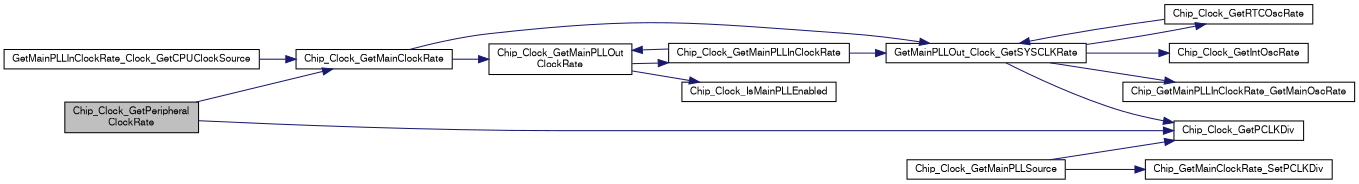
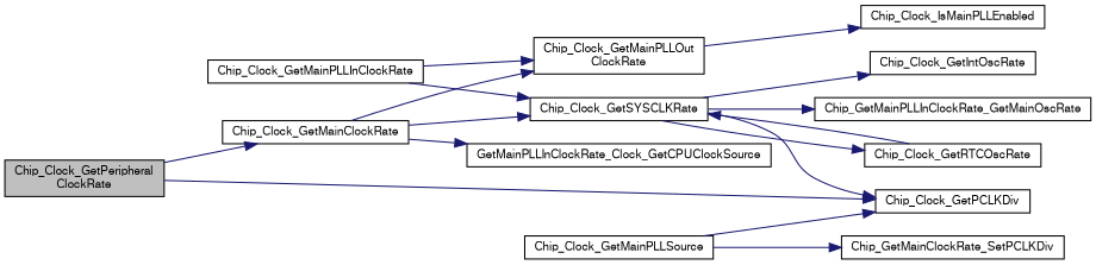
  digraph {
    rankdir=LR
    node [color=black fillcolor=white fontname=FreeSans fontsize=10 shape=record style=filled]
    edge [color=midnightblue fontname=FreeSans fontsize=10 labelfontname=FreeSans labelfontsize=10 style=solid]
    n1 [fillcolor=grey75 fontcolor=black height=0.2 label="Chip_Clock_GetPeripheral\lClockRate" width=0.4]
    n2 [height=0.2 label=Chip_Clock_GetPCLKDiv width=0.4]
    n3 [height=0.2 label=Chip_Clock_GetMainClockRate width=0.4]
    n4 [height=0.2 label=GetMainPLLInClockRate_Clock_GetCPUClockSource width=0.4]
    n5 [height=0.2 label="Chip_Clock_GetMainPLLOut\lClockRate" width=0.4]
-   n6 [height=0.2 label=GetMainPLLOut_Clock_GetSYSCLKRate width=0.4]
+   n6 [height=0.2 label=Chip_Clock_GetSYSCLKRate width=0.4]
    n7 [height=0.2 label=Chip_Clock_IsMainPLLEnabled width=0.4]
    n8 [height=0.2 label=Chip_Clock_GetMainPLLInClockRate width=0.4]
    n9 [height=0.2 label=Chip_Clock_GetIntOscRate width=0.4]
    n10 [height=0.2 label=Chip_GetMainPLLInClockRate_GetMainOscRate width=0.4]
    n11 [height=0.2 label=Chip_Clock_GetRTCOscRate width=0.4]
    n12 [height=0.2 label=Chip_Clock_GetMainPLLSource width=0.4]
    n13 [height=0.2 label=Chip_GetMainClockRate_SetPCLKDiv width=0.4]
    n1 -> n2
    n1 -> n3
-   n4 -> n3
+   n3 -> n4
    n3 -> n5
    n3 -> n6
    n5 -> n7
-   n5 -> n8
    n6 -> n2
    n6 -> n9
    n6 -> n10
    n6 -> n11
    n8 -> n5
    n8 -> n6
    n11 -> n6
    n12 -> n2
    n12 -> n13
  }
